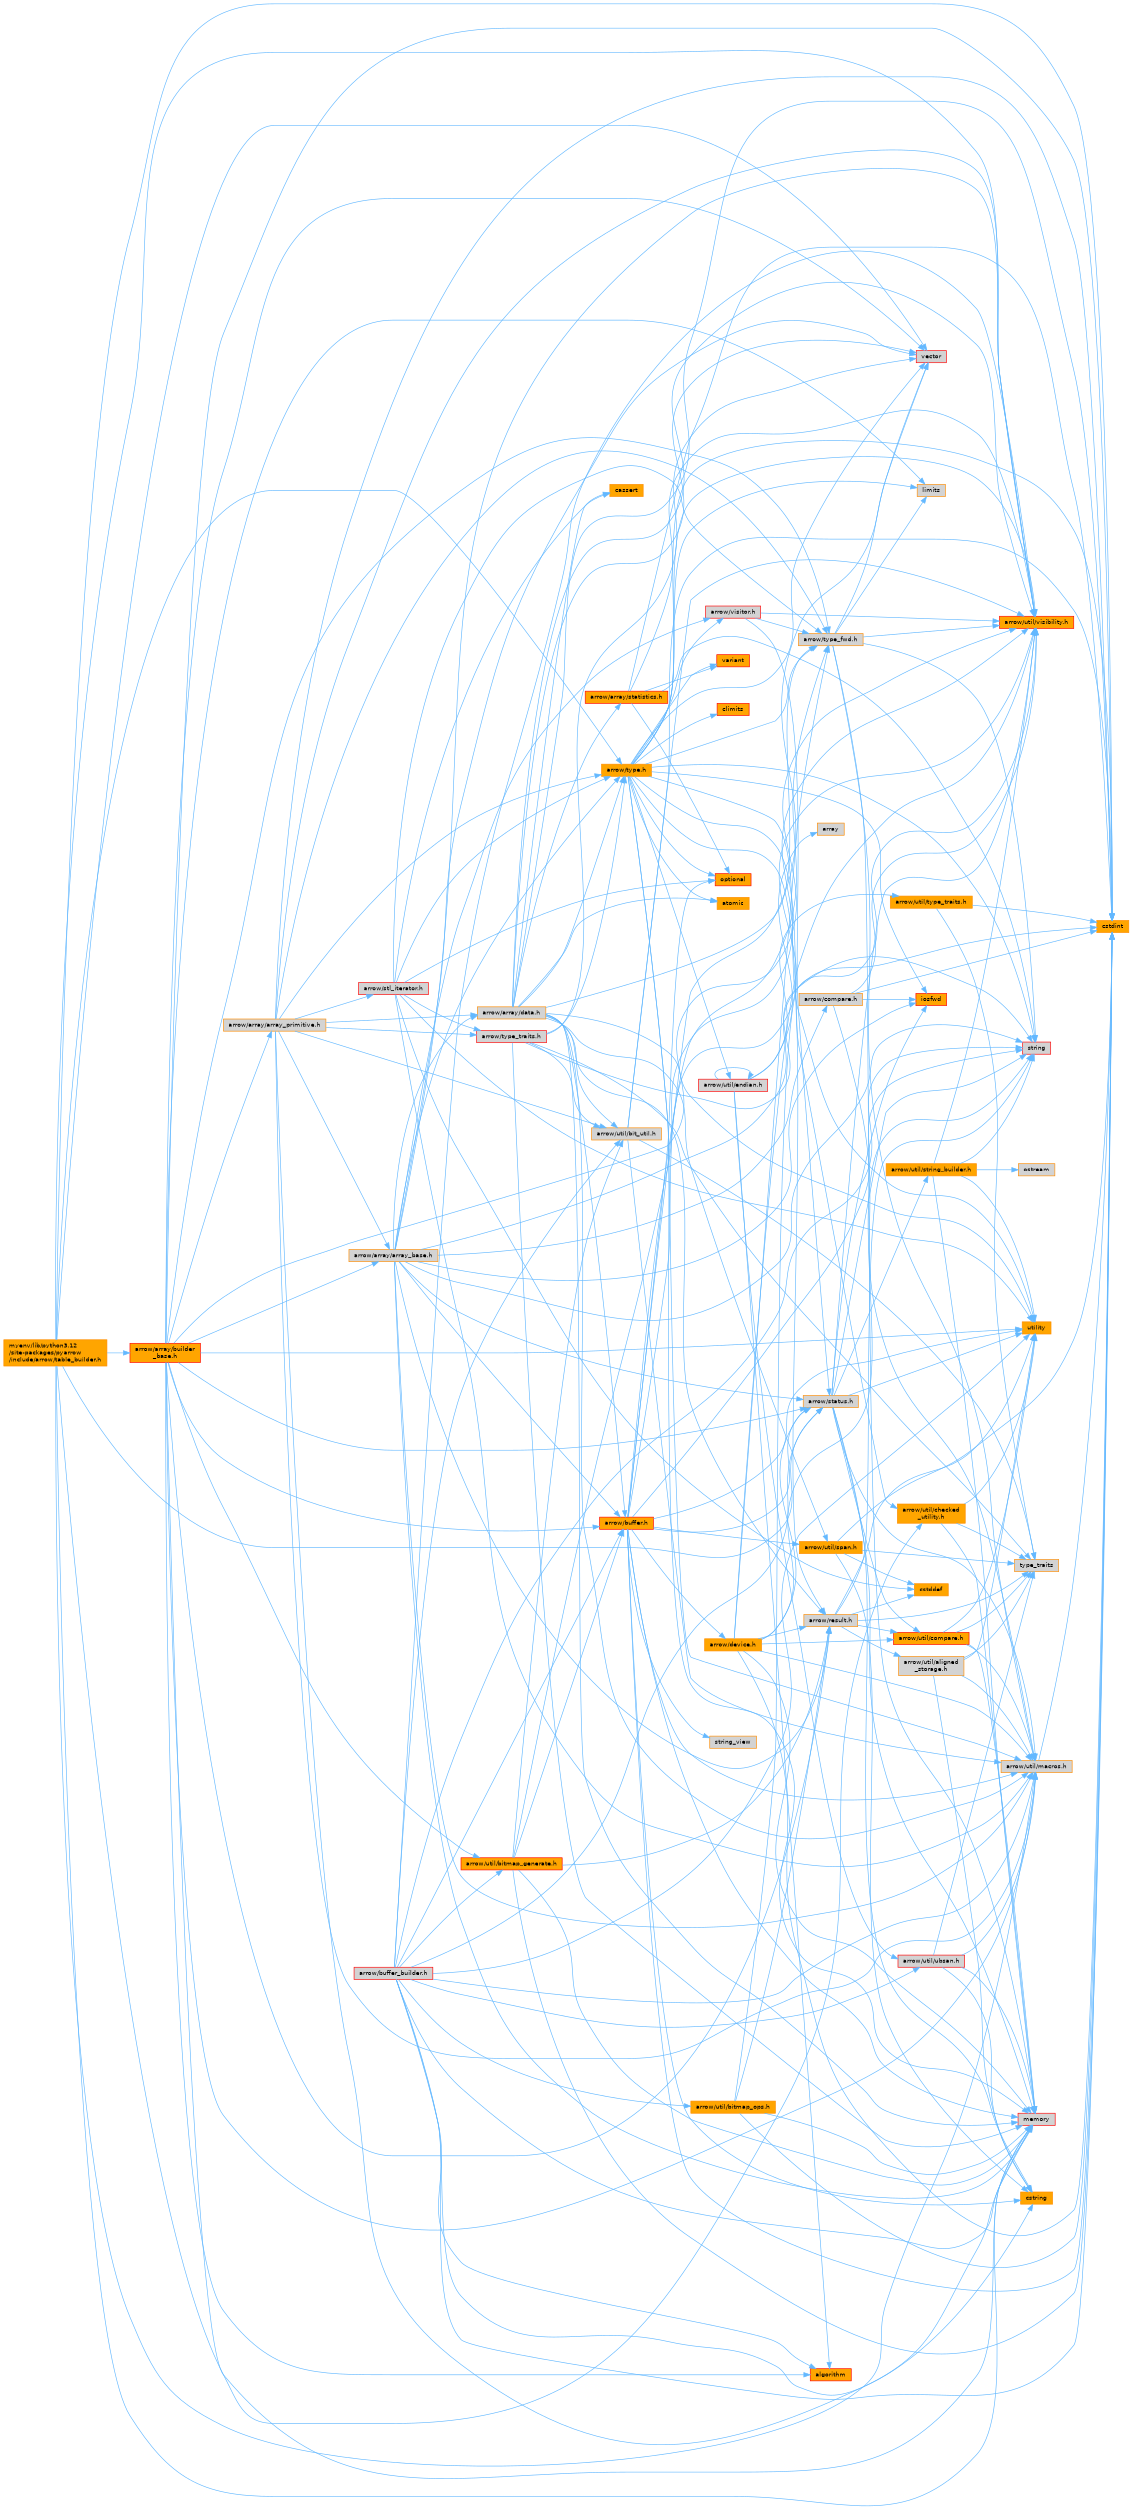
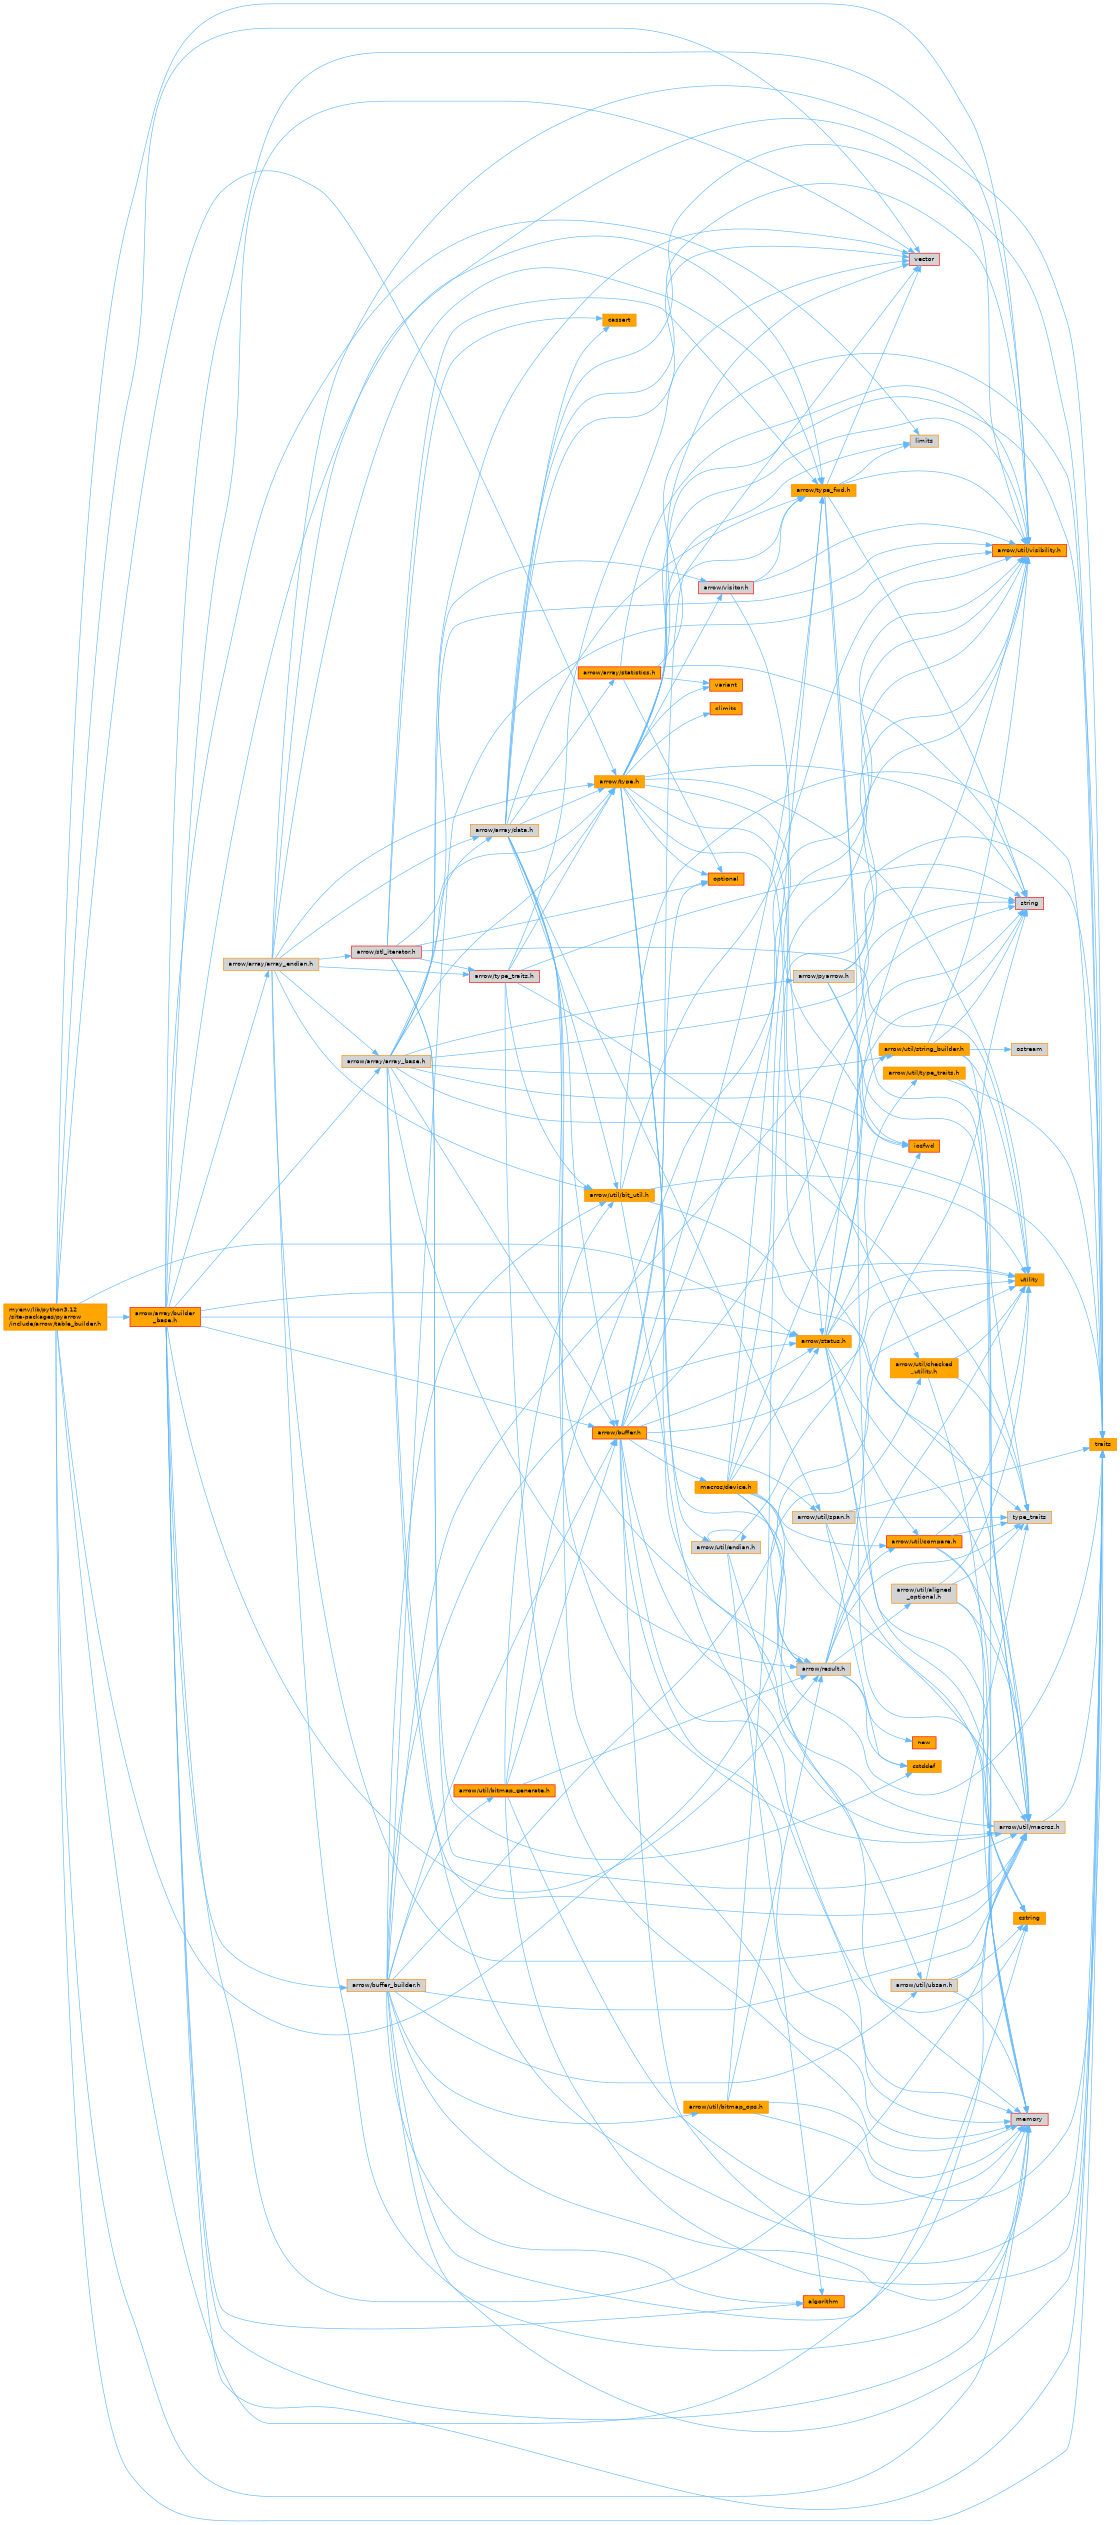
  digraph {
    rankdir=LR
    node [color=darkorange fillcolor=orange fontname=Helvetica fontsize=10 shape=box style=filled]
    edge [color=steelblue1 fontname=Helvetica fontsize=10 labelfontname=Helvetica labelfontsize=10 style=solid]
    n1 [fontcolor=black height=0.2 label="myenv/lib/python3.12\l/site-packages/pyarrow\l/include/arrow/table_builder.h" width=0.4]
-   n2 [height=0.2 label=cstdint width=0.4]
+   n2 [height=0.2 label=traits width=0.4]
    n3 [color=red fillcolor=lightgrey height=0.2 label=memory width=0.4]
    n4 [color=red fillcolor=lightgrey height=0.2 label=vector width=0.4]
    n5 [color=red height=0.2 label="arrow/array/builder\l_base.h" width=0.4]
    n6 [color=red height=0.2 label="arrow/util/visibility.h" width=0.4]
-   n7 [fillcolor=lightgrey height=0.2 label="arrow/status.h" width=0.4]
+   n7 [height=0.2 label="arrow/status.h" width=0.4]
    n8 [fillcolor=lightgrey height=0.2 label="arrow/util/macros.h" width=0.4]
    n9 [height=0.2 label="arrow/type.h" width=0.4]
    n10 [height=0.2 label="arrow/util/checked\l_utility.h" width=0.4]
    n11 [color=red height=0.2 label=algorithm width=0.4]
    n12 [fillcolor=lightgrey height=0.2 label=limits width=0.4]
    n13 [height=0.2 label=utility width=0.4]
    n14 [fillcolor=lightgrey height=0.2 label="arrow/array/array_base.h" width=0.4]
    n15 [color=red height=0.2 label="arrow/buffer.h" width=0.4]
    n16 [fillcolor=lightgrey height=0.2 label="arrow/result.h" width=0.4]
-   n17 [fillcolor=lightgrey height=0.2 label="arrow/type_fwd.h" width=0.4]
-   n18 [fillcolor=lightgrey height=0.2 label="arrow/array/array_primitive.h" width=0.4]
-   n19 [color=red fillcolor=lightgrey height=0.2 label="arrow/buffer_builder.h" width=0.4]
+   n17 [height=0.2 label="arrow/type_fwd.h" width=0.4]
+   n18 [fillcolor=lightgrey height=0.2 label="arrow/array/array_endian.h" width=0.4]
+   n19 [fillcolor=lightgrey height=0.2 label="arrow/buffer_builder.h" width=0.4]
    n20 [color=red height=0.2 label=iosfwd width=0.4]
    n21 [color=red fillcolor=lightgrey height=0.2 label=string width=0.4]
    n22 [height=0.2 label=cstring width=0.4]
    n23 [color=red height=0.2 label="arrow/util/compare.h" width=0.4]
    n24 [height=0.2 label="arrow/util/string_builder.h" width=0.4]
    n25 [color=red fillcolor=lightgrey height=0.2 label="arrow/visitor.h" width=0.4]
-   n26 [height=0.2 label=atomic width=0.4]
    n27 [color=red height=0.2 label=optional width=0.4]
    n28 [color=red height=0.2 label=variant width=0.4]
    n29 [color=red height=0.2 label=climits width=0.4]
-   n30 [color=red fillcolor=lightgrey height=0.2 label="arrow/util/endian.h" width=0.4]
+   n30 [fillcolor=lightgrey height=0.2 label="arrow/util/endian.h" width=0.4]
    n31 [fillcolor=lightgrey height=0.2 label=type_traits width=0.4]
    n32 [fillcolor=lightgrey height=0.2 label="arrow/array/data.h" width=0.4]
-   n33 [fillcolor=lightgrey height=0.2 label="arrow/compare.h" width=0.4]
-   n34 [height=0.2 label="arrow/util/span.h" width=0.4]
-   n35 [fillcolor=lightgrey height=0.2 label=string_view width=0.4]
-   n36 [height=0.2 label="arrow/device.h" width=0.4]
+   n33 [fillcolor=lightgrey height=0.2 label="arrow/pyarrow.h" width=0.4]
+   n34 [fillcolor=lightgrey height=0.2 label="arrow/util/span.h" width=0.4]
+   n36 [height=0.2 label="macros/device.h" width=0.4]
    n37 [height=0.2 label=cstddef width=0.4]
-   n39 [fillcolor=lightgrey height=0.2 label="arrow/util/aligned\l_storage.h" width=0.4]
-   n40 [fillcolor=lightgrey height=0.2 label="arrow/util/bit_util.h" width=0.4]
+   n38 [color=red height=0.2 label=new width=0.4]
+   n39 [fillcolor=lightgrey height=0.2 label="arrow/util/aligned\l_optional.h" width=0.4]
+   n40 [height=0.2 label="arrow/util/bit_util.h" width=0.4]
    n41 [color=red fillcolor=lightgrey height=0.2 label="arrow/stl_iterator.h" width=0.4]
    n42 [color=red fillcolor=lightgrey height=0.2 label="arrow/type_traits.h" width=0.4]
-   n43 [color=red fillcolor=lightgrey height=0.2 label="arrow/util/ubsan.h" width=0.4]
+   n43 [fillcolor=lightgrey height=0.2 label="arrow/util/ubsan.h" width=0.4]
    n44 [color=red height=0.2 label="arrow/util/bitmap_generate.h" width=0.4]
    n45 [height=0.2 label="arrow/util/bitmap_ops.h" width=0.4]
    n46 [height=0.2 label=cassert width=0.4]
    n47 [color=red height=0.2 label="arrow/array/statistics.h" width=0.4]
    n48 [fillcolor=lightgrey height=0.2 label=ostream width=0.4]
-   n49 [fillcolor=lightgrey height=0.2 label=array width=0.4]
    n50 [height=0.2 label="arrow/util/type_traits.h" width=0.4]
    n1 -> n2
    n1 -> n3
    n1 -> n4
    n1 -> n5
    n1 -> n6
    n1 -> n7
    n1 -> n8
    n1 -> n9
    n1 -> n10
    n5 -> n2
    n5 -> n3
    n5 -> n4
    n5 -> n6
    n5 -> n7
    n5 -> n8
    n5 -> n11
    n5 -> n12
    n5 -> n13
    n5 -> n14
    n5 -> n15
    n5 -> n16
    n5 -> n17
    n5 -> n18
-   n5 -> n44
+   n5 -> n19
    n7 -> n3
    n7 -> n6
    n7 -> n8
    n7 -> n13
    n7 -> n20
    n7 -> n21
    n7 -> n22
    n7 -> n23
    n7 -> n24
    n8 -> n2
    n9 -> n2
    n9 -> n3
    n9 -> n4
    n9 -> n6
    n9 -> n8
    n9 -> n10
    n9 -> n12
    n9 -> n13
    n9 -> n16
    n9 -> n17
    n9 -> n20
    n9 -> n21
    n9 -> n25
-   n9 -> n26
    n9 -> n27
    n9 -> n28
    n9 -> n29
    n9 -> n30
    n10 -> n3
    n10 -> n13
    n10 -> n31
    n14 -> n2
    n14 -> n3
    n14 -> n4
    n14 -> n6
-   n14 -> n7
+   n14 -> n24
    n14 -> n8
    n14 -> n9
    n14 -> n15
    n14 -> n16
    n14 -> n20
    n14 -> n21
    n14 -> n25
    n14 -> n32
    n14 -> n33
    n15 -> n2
    n15 -> n3
    n15 -> n4
    n15 -> n6
    n15 -> n7
    n15 -> n8
    n15 -> n13
    n15 -> n17
    n15 -> n21
    n15 -> n22
    n15 -> n27
    n15 -> n34
-   n15 -> n35
    n15 -> n36
    n16 -> n13
    n16 -> n21
    n16 -> n23
    n16 -> n31
    n16 -> n37
+   n16 -> n38
    n16 -> n39
    n17 -> n3
    n17 -> n4
    n17 -> n6
    n17 -> n8
    n17 -> n12
    n17 -> n21
    n18 -> n2
    n18 -> n3
    n18 -> n6
    n18 -> n8
    n18 -> n9
    n18 -> n14
    n18 -> n17
    n18 -> n32
    n18 -> n40
    n18 -> n41
    n18 -> n42
    n19 -> n2
    n19 -> n3
    n19 -> n6
    n19 -> n7
    n19 -> n8
    n19 -> n11
    n19 -> n13
    n19 -> n15
    n19 -> n21
    n19 -> n22
    n19 -> n40
    n19 -> n43
    n19 -> n44
    n19 -> n45
    n23 -> n3
    n23 -> n8
    n23 -> n13
    n23 -> n31
    n24 -> n3
    n24 -> n6
    n24 -> n13
    n24 -> n21
    n24 -> n48
    n25 -> n6
    n25 -> n7
    n25 -> n17
    n30 -> n11
    n30 -> n30
    n30 -> n43
-   n30 -> n49
    n30 -> n50
    n32 -> n2
    n32 -> n3
    n32 -> n4
    n32 -> n6
    n32 -> n8
    n32 -> n9
-   n32 -> n13
+   n40 -> n13
    n32 -> n15
    n32 -> n16
    n32 -> n17
-   n32 -> n26
    n32 -> n34
    n32 -> n40
    n32 -> n46
    n32 -> n47
    n33 -> n2
    n33 -> n6
    n33 -> n8
    n33 -> n20
    n34 -> n2
    n34 -> n22
    n34 -> n31
    n34 -> n37
    n36 -> n2
    n36 -> n3
    n36 -> n6
    n36 -> n7
    n36 -> n8
    n36 -> n16
    n36 -> n17
    n36 -> n21
    n36 -> n23
    n39 -> n8
    n39 -> n13
    n39 -> n22
    n39 -> n31
    n40 -> n2
    n40 -> n6
    n40 -> n8
    n40 -> n31
    n41 -> n8
    n41 -> n9
    n41 -> n13
    n41 -> n17
    n41 -> n27
    n41 -> n37
    n41 -> n42
    n41 -> n46
    n42 -> n3
    n42 -> n4
    n42 -> n9
    n42 -> n21
    n42 -> n31
    n42 -> n40
    n43 -> n3
    n43 -> n8
    n43 -> n22
    n43 -> n31
    n44 -> n2
    n44 -> n3
    n44 -> n6
    n44 -> n15
    n44 -> n16
    n44 -> n40
    n45 -> n2
    n45 -> n3
    n45 -> n6
    n45 -> n16
    n47 -> n2
    n47 -> n6
    n47 -> n21
    n47 -> n27
    n47 -> n28
    n50 -> n2
    n50 -> n31
  }
